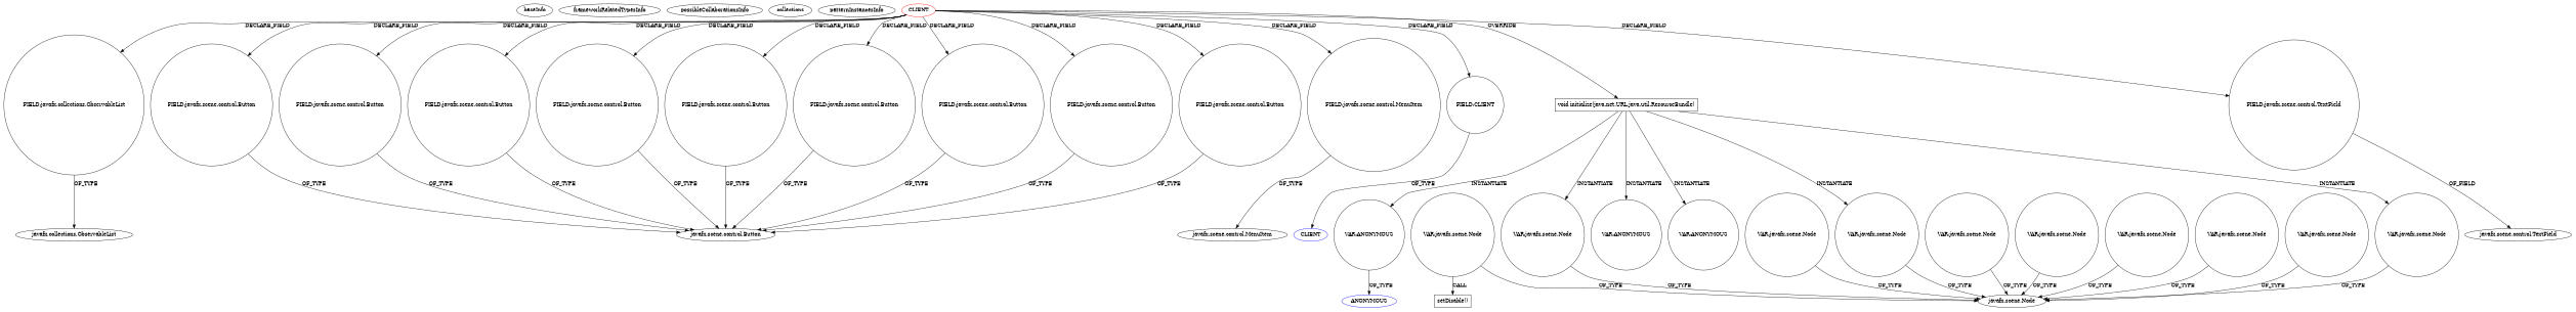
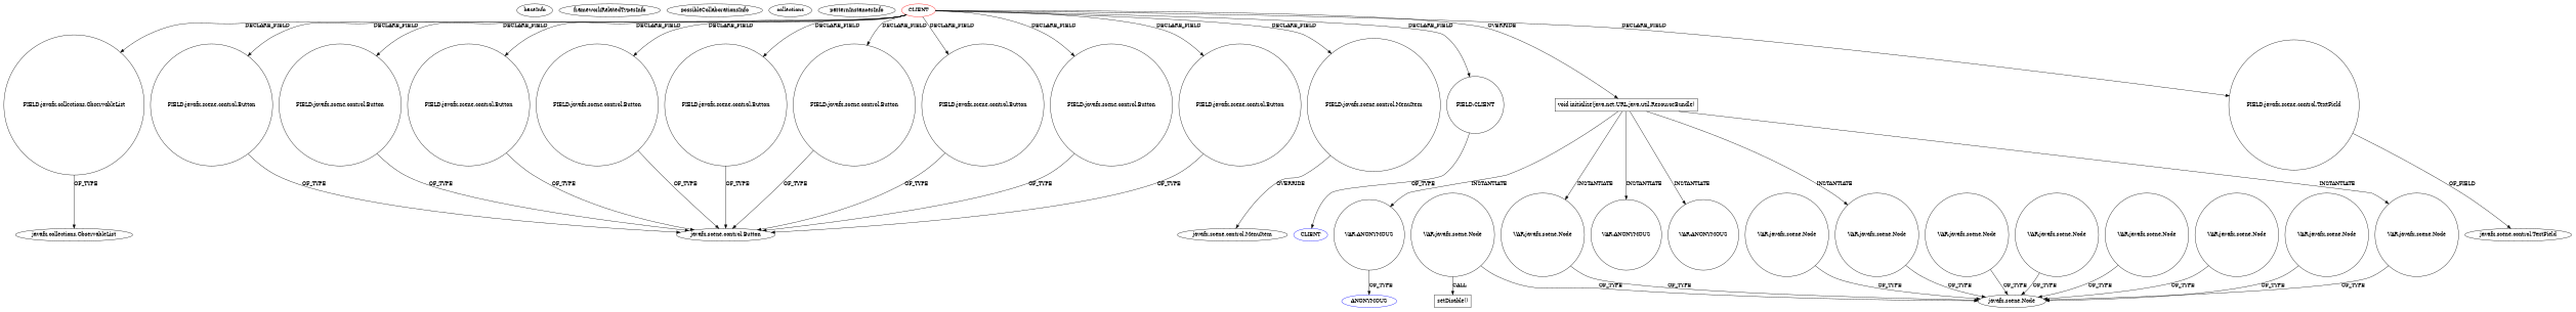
  digraph {
    node [isFrameworkType=false shape=circle vertexType=FIELD_DECLARATION]
    baseInfo [category=pattern graphId=600 isAnonymous=false possibleRelation=false isFrameworkType="" shape="" vertexType=""]
    frameworkRelatedTypesInfo [isFrameworkType="" shape="" vertexType=""]
    possibleCollaborationsInfo [isFrameworkType="" shape="" vertexType=""]
    n4 [frequency=2.0 label=collections patternRootClient=0 isFrameworkType="" shape="" vertexType=""]
    patternInstancesInfo [0="hock323-eventManager~/hock323-eventManager/EventManager-master/src/eventManager/controller/pokerTournament/TournamentController.java~TournamentController~3009" 1="bianconejo-CEFX~/bianconejo-CEFX/CEFX-master/src/cefx/CEPrincipalController.java~CEPrincipalController~2114" isFrameworkType="" shape="" vertexType=""]
    n6 [label="FIELD:javafx.collections.ObservableList"]
    n7 [label="javafx.collections.ObservableList" vertexType=FRAMEWORK_INTERFACE_TYPE shape=""]
    n8 [color=red label=CLIENT vertexType=ROOT_CLIENT_CLASS_DECLARATION shape=""]
    n9 [label="FIELD:javafx.scene.control.Button"]
    n10 [label="FIELD:javafx.scene.control.Button"]
    n11 [label="FIELD:javafx.scene.control.Button"]
    n12 [label="FIELD:javafx.scene.control.Button"]
    n13 [label="FIELD:javafx.scene.control.Button"]
    n14 [label="FIELD:javafx.scene.control.Button"]
    n15 [label="FIELD:javafx.scene.control.Button"]
    n16 [label="FIELD:javafx.scene.control.MenuItem"]
    n17 [label="FIELD:javafx.scene.control.Button"]
    n18 [label="FIELD:javafx.scene.control.Button"]
    n19 [label="FIELD:CLIENT"]
    n20 [label="void initialize(java.net.URL,java.util.ResourceBundle)" shape=box vertexType=OVERRIDING_METHOD_DECLARATION]
    n21 [label="FIELD:javafx.scene.control.TextField"]
    n22 [label="javafx.scene.control.Button" vertexType=FRAMEWORK_CLASS_TYPE shape=""]
    n23 [label="javafx.scene.control.MenuItem" vertexType=FRAMEWORK_CLASS_TYPE shape=""]
    n24 [color=blue label=CLIENT vertexType=REFERENCE_CLIENT_CLASS_DECLARATION shape=""]
    n25 [label="VAR:javafx.scene.Node" vertexType=VARIABLE_EXPRESION]
    n26 [label="VAR:javafx.scene.Node" vertexType=VARIABLE_EXPRESION]
    n27 [label="VAR:javafx.scene.Node" vertexType=VARIABLE_EXPRESION]
    n28 [label="VAR:ANONYMOUS" vertexType=VARIABLE_EXPRESION]
    n29 [label="VAR:ANONYMOUS" vertexType=VARIABLE_EXPRESION]
    n30 [label="VAR:ANONYMOUS" vertexType=VARIABLE_EXPRESION]
    n31 [label="javafx.scene.control.TextField" vertexType=FRAMEWORK_CLASS_TYPE shape=""]
    n32 [label="javafx.scene.Node" vertexType=FRAMEWORK_CLASS_TYPE shape=""]
    n33 [color=blue label=ANONYMOUS vertexType=REFERENCE_ANONYMOUS_DECLARATION shape=""]
    n34 [label="VAR:javafx.scene.Node" vertexType=VARIABLE_EXPRESION]
    n35 [label="setDisable()" shape=box vertexType=INSIDE_CALL]
    n36 [label="VAR:javafx.scene.Node" vertexType=VARIABLE_EXPRESION]
    n37 [label="VAR:javafx.scene.Node" vertexType=VARIABLE_EXPRESION]
    n38 [label="VAR:javafx.scene.Node" vertexType=VARIABLE_EXPRESION]
    n39 [label="VAR:javafx.scene.Node" vertexType=VARIABLE_EXPRESION]
    n40 [label="VAR:javafx.scene.Node" vertexType=VARIABLE_EXPRESION]
    n41 [label="VAR:javafx.scene.Node" vertexType=VARIABLE_EXPRESION]
    n6 -> n7 [label=OF_TYPE]
    n8 -> n6 [label=DECLARE_FIELD]
    n8 -> n9 [label=DECLARE_FIELD]
    n8 -> n10 [label=DECLARE_FIELD]
    n8 -> n11 [label=DECLARE_FIELD]
    n8 -> n12 [label=DECLARE_FIELD]
    n8 -> n13 [label=DECLARE_FIELD]
    n8 -> n14 [label=DECLARE_FIELD]
    n8 -> n15 [label=DECLARE_FIELD]
    n8 -> n16 [label=DECLARE_FIELD]
    n8 -> n17 [label=DECLARE_FIELD]
    n8 -> n18 [label=DECLARE_FIELD]
    n8 -> n19 [label=DECLARE_FIELD]
    n8 -> n20 [label=OVERRIDE]
    n8 -> n21 [label=DECLARE_FIELD]
    n9 -> n22 [label=OF_TYPE]
    n10 -> n22 [label=OF_TYPE]
    n11 -> n22 [label=OF_TYPE]
    n12 -> n22 [label=OF_TYPE]
    n13 -> n22 [label=OF_TYPE]
    n14 -> n22 [label=OF_TYPE]
    n15 -> n22 [label=OF_TYPE]
-   n16 -> n23 [label=OF_TYPE]
+   n16 -> n23 [label=OVERRIDE]
    n17 -> n22 [label=OF_TYPE]
    n18 -> n22 [label=OF_TYPE]
    n19 -> n24 [label=OF_TYPE]
    n20 -> n25 [label=INSTANTIATE]
    n20 -> n26 [label=INSTANTIATE]
    n20 -> n27 [label=INSTANTIATE]
    n20 -> n28 [label=INSTANTIATE]
    n20 -> n29 [label=INSTANTIATE]
    n20 -> n30 [label=INSTANTIATE]
    n21 -> n31 [label=OF_FIELD]
    n25 -> n32 [label=OF_TYPE]
    n26 -> n32 [label=OF_TYPE]
    n27 -> n32 [label=OF_TYPE]
    n28 -> n33 [label=OF_TYPE]
    n34 -> n32 [label=OF_TYPE]
    n34 -> n35 [label=CALL]
    n36 -> n32 [label=OF_TYPE]
    n37 -> n32 [label=OF_TYPE]
    n38 -> n32 [label=OF_TYPE]
    n39 -> n32 [label=OF_TYPE]
    n40 -> n32 [label=OF_TYPE]
    n41 -> n32 [label=OF_TYPE]
  }
